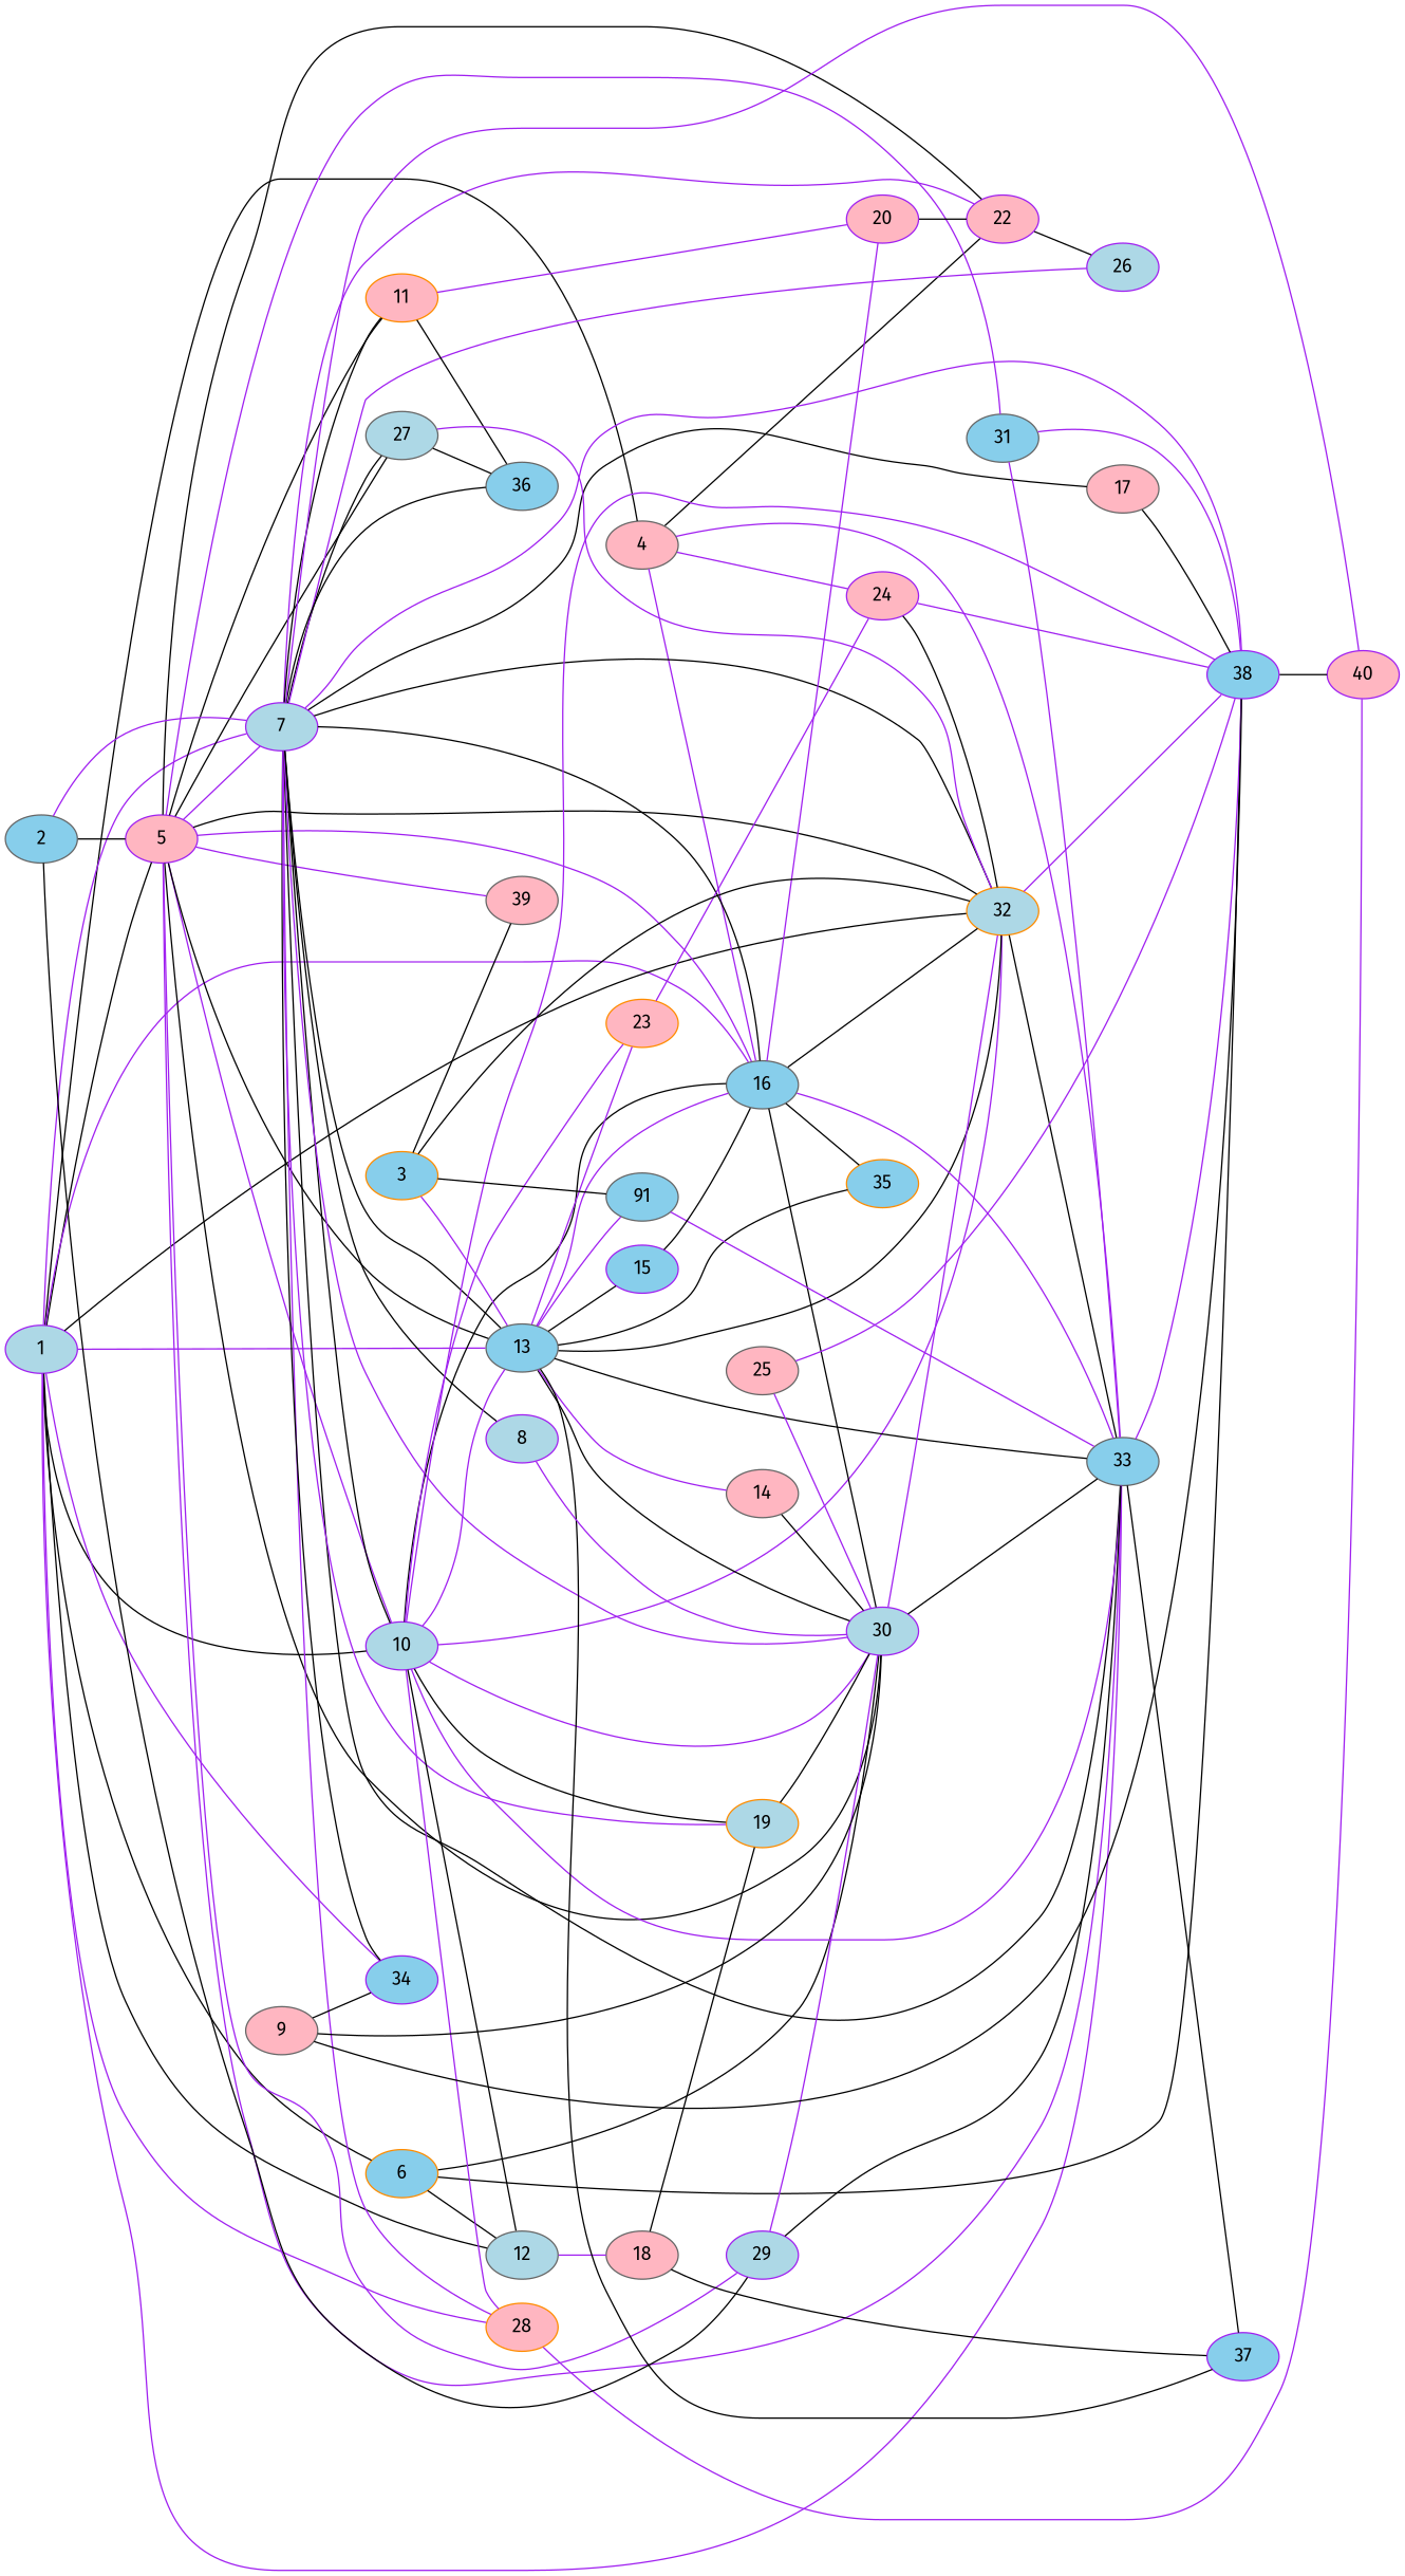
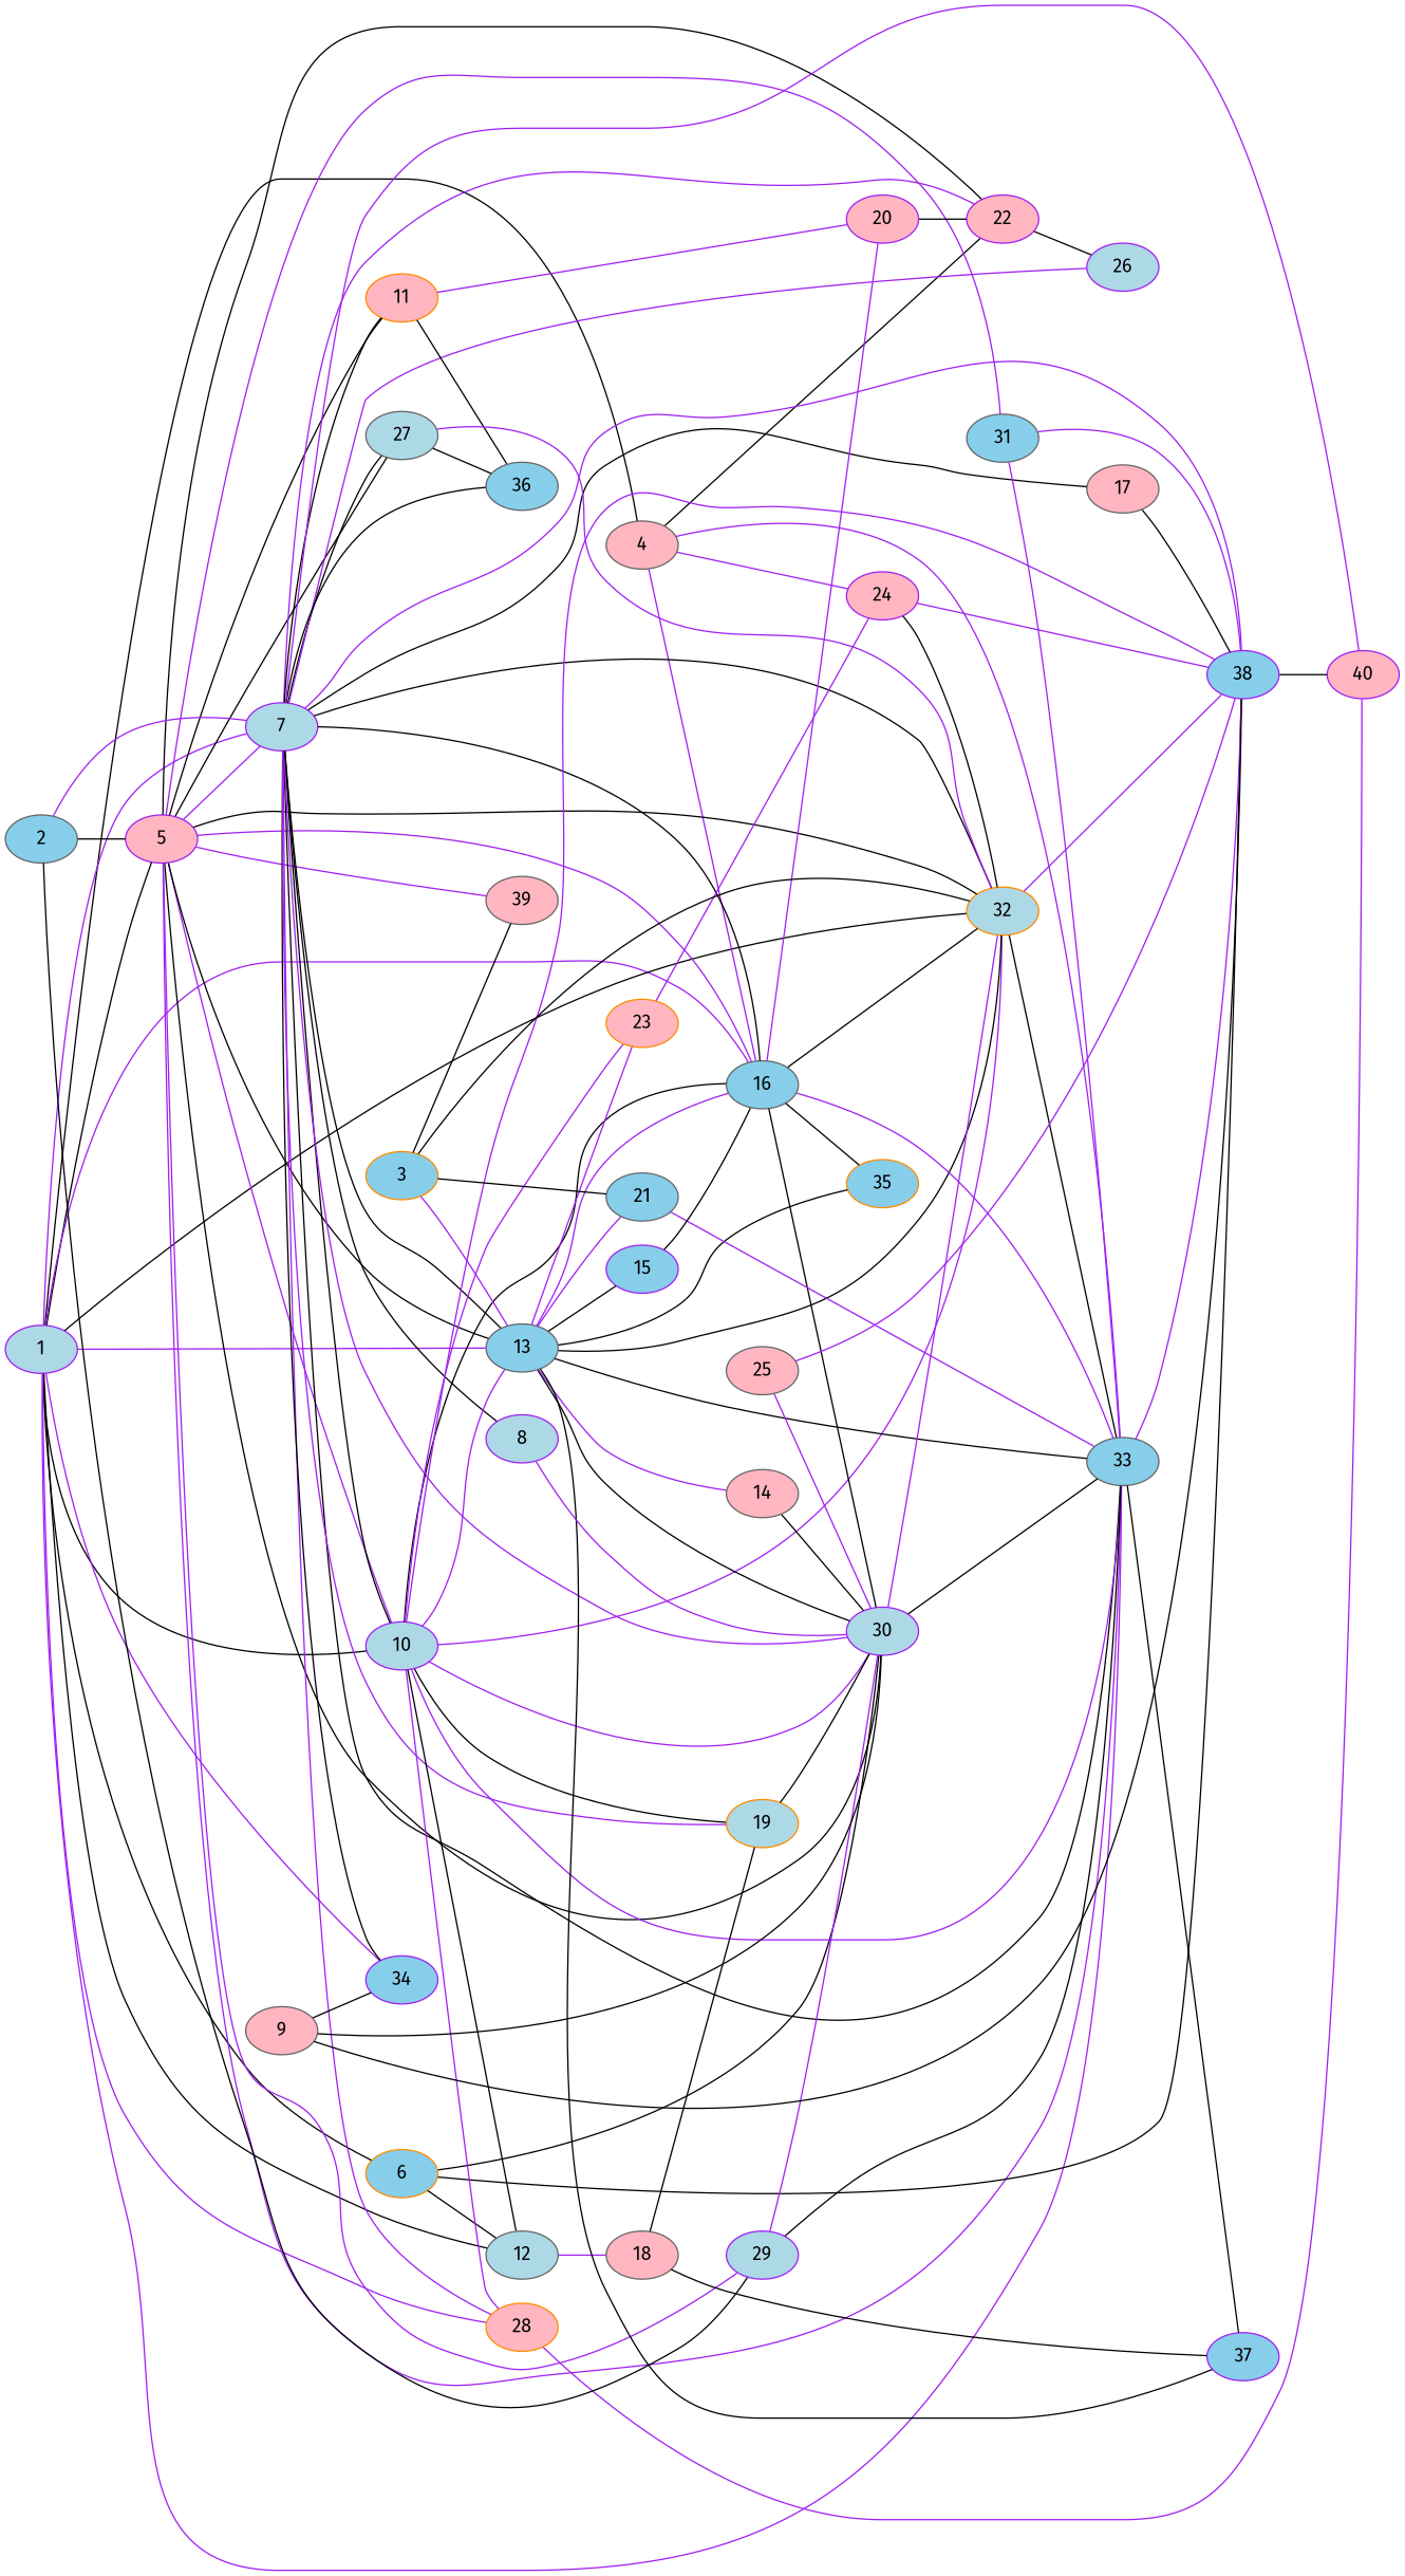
  graph {
    fontname="Fira Sans"
    rankdir=LR
    node [color=purple fillcolor=lightpink fontname="Fira Sans" style=filled]
    edge [color=black fontname="Fira Sans" weight=1.0]
    1 [fillcolor=lightblue]
    4 [color=gray40]
    5
    6 [color=darkorange fillcolor=skyblue]
    7 [fillcolor=lightblue]
    10 [fillcolor=lightblue]
    12 [color=gray40 fillcolor=lightblue]
    13 [color=gray40 fillcolor=skyblue]
    16 [color=gray40 fillcolor=skyblue]
    28 [color=darkorange]
    32 [color=darkorange fillcolor=lightblue]
    33 [color=gray40 fillcolor=skyblue]
    34 [fillcolor=skyblue]
    22
    24
    30 [fillcolor=lightblue]
    29 [fillcolor=lightblue]
    39 [color=gray40]
    11 [color=darkorange]
    27 [color=gray40 fillcolor=lightblue]
    31 [color=gray40 fillcolor=skyblue]
    38 [fillcolor=skyblue]
    8 [fillcolor=lightblue]
    17 [color=gray40]
    19 [color=darkorange fillcolor=lightblue]
    26 [fillcolor=lightblue]
    36 [color=gray40 fillcolor=skyblue]
    40
    23 [color=darkorange]
    18 [color=gray40]
-   21 [color=gray40 fillcolor=skyblue label=91]
+   21 [color=gray40 fillcolor=skyblue]
    14 [color=gray40]
    15 [fillcolor=skyblue]
    35 [color=darkorange fillcolor=skyblue]
    37 [fillcolor=skyblue]
    20
    2 [color=gray40 fillcolor=skyblue]
    3 [color=darkorange fillcolor=skyblue]
    9 [color=gray40]
    25 [color=gray40]
    1 -- 4
    1 -- 5
    1 -- 6
    1 -- 7 [color=purple]
    1 -- 10
    1 -- 12
    1 -- 13 [color=purple]
    1 -- 16 [color=purple weight=2.0]
    1 -- 28 [color=purple]
    1 -- 32 [weight=2.0]
    1 -- 33 [color=purple]
    1 -- 34 [color=purple]
    4 -- 16 [color=purple]
    4 -- 33 [color=purple]
    4 -- 22
    4 -- 24 [color=purple]
    5 -- 7 [color=purple]
    5 -- 10 [color=purple]
    5 -- 13 [weight=2.0]
    5 -- 16 [color=purple weight=3.0]
    5 -- 32
    5 -- 33 [color=purple]
    5 -- 22
    5 -- 30
    5 -- 29 [color=purple]
    5 -- 39 [color=purple]
    5 -- 11
    5 -- 27
    5 -- 31 [color=purple]
    6 -- 12
    6 -- 30
    6 -- 38
    7 -- 10 [weight=2.0]
    7 -- 13
    7 -- 16 [weight=2.0]
    7 -- 28 [color=purple weight=2.0]
    7 -- 32
    7 -- 33
    7 -- 34
    7 -- 22 [color=purple]
    7 -- 30 [color=purple]
    7 -- 11 [weight=2.0]
    7 -- 27
    7 -- 38 [color=purple]
    7 -- 8
    7 -- 17
    7 -- 19 [color=purple]
    7 -- 26 [color=purple]
    7 -- 36
    7 -- 40 [color=purple]
    10 -- 12
    10 -- 13 [color=purple]
    10 -- 16 [weight=2.0]
    10 -- 28 [color=purple]
    10 -- 32 [color=purple]
    10 -- 33 [color=purple weight=3.0]
    10 -- 30 [color=purple]
    10 -- 38 [color=purple]
    10 -- 19
    10 -- 23 [color=purple]
    12 -- 18 [color=purple weight=2.0]
    13 -- 16 [color=purple weight=2.0]
    13 -- 32 [weight=3.0]
    13 -- 33 [weight=2.0]
    13 -- 30
    13 -- 23 [color=purple]
    13 -- 21 [color=purple]
    13 -- 14 [color=purple]
    13 -- 15
    13 -- 35
    13 -- 37
    16 -- 32 [weight=2.0]
    16 -- 33 [color=purple weight=3.0]
    16 -- 30 [weight=3.0]
    16 -- 35
    16 -- 20 [color=purple]
    28 -- 40 [color=purple]
    32 -- 33
    32 -- 38 [color=purple]
    33 -- 38 [color=purple]
    33 -- 37
    22 -- 26
    24 -- 32
    24 -- 38 [color=purple]
    30 -- 32 [color=purple]
    30 -- 33
    29 -- 33
    29 -- 30 [color=purple weight=2.0]
    11 -- 36
    11 -- 20 [color=purple]
    27 -- 32 [color=purple]
    27 -- 36
    31 -- 33 [color=purple]
    31 -- 38 [color=purple]
    38 -- 40
    8 -- 30 [color=purple]
    17 -- 38
    19 -- 30
    23 -- 24 [color=purple]
    18 -- 19
    18 -- 37
    21 -- 33 [color=purple]
    14 -- 30
    15 -- 16
    20 -- 22
    2 -- 5
    2 -- 7 [color=purple]
    2 -- 29
    3 -- 13 [color=purple]
    3 -- 32 [weight=2.0]
    3 -- 39
    3 -- 21 [weight=2.0]
    9 -- 34
    9 -- 30
    9 -- 38
    25 -- 30 [color=purple weight=2.0]
    25 -- 38 [color=purple]
  }
